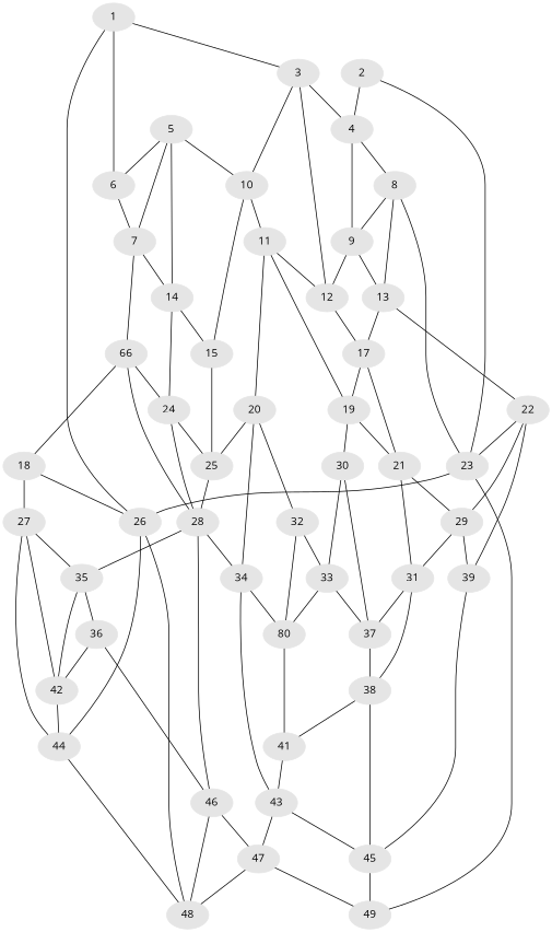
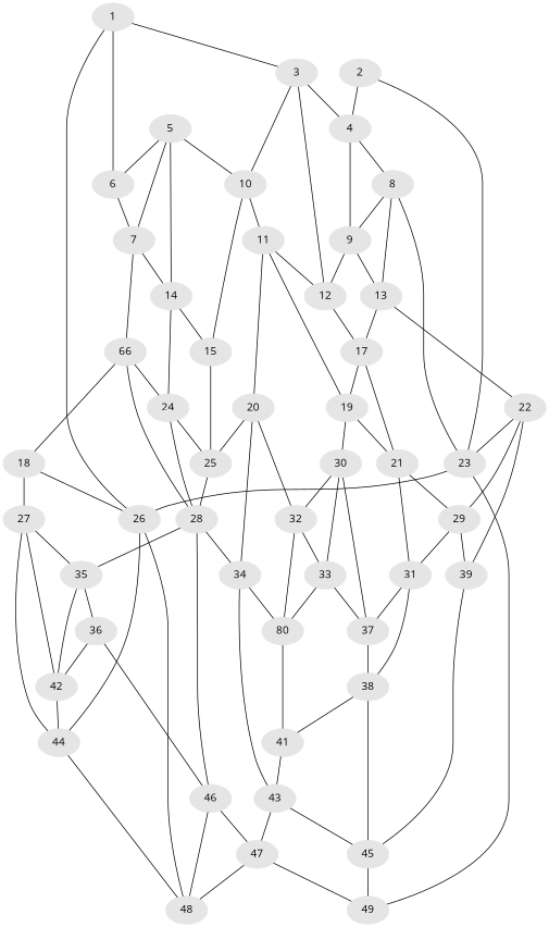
  graph {
    fontname="Open Sans"
    node [color=gray90 fontname="Open Sans" style=filled]
    edge [fontname="Open Sans" weight=1.0]
    1
    3
    6
    26
    4
    10
    12
    7
    44
    48
    2
    23
    8
    9
    49
    11
    15
    17
    13
    5
    14
    n22 [label=66]
    24
    18
    28
    22
    19
    20
    25
    21
    30
    32
    34
    29
    39
    27
    35
    46
    31
    42
    33
    37
    n43 [label=80]
    43
    38
    45
    36
    47
    41
    1 -- 3
    1 -- 6
    1 -- 26
    3 -- 4
    3 -- 10
    3 -- 12
    6 -- 7
    26 -- 44
    26 -- 48
    4 -- 8
    4 -- 9
    10 -- 11
    10 -- 15
    12 -- 17
    7 -- 14
    7 -- n22
    44 -- 48
    2 -- 4
    2 -- 23
    23 -- 26 [weight=2.0]
    23 -- 49
    8 -- 23
    8 -- 9
    8 -- 13
    9 -- 12
    9 -- 13
    11 -- 12
    11 -- 19
    11 -- 20
    15 -- 25
    17 -- 19
    17 -- 21
    13 -- 17
    13 -- 22
    5 -- 6
    5 -- 10
    5 -- 7
    5 -- 14
    14 -- 15
    14 -- 24
    n22 -- 24
    n22 -- 18
    n22 -- 28
    24 -- 28
    24 -- 25
    18 -- 26
    18 -- 27
    28 -- 34
    28 -- 35
    28 -- 46
    22 -- 23
    22 -- 29
    22 -- 39
    19 -- 21
    19 -- 30
    20 -- 25
    20 -- 32
    20 -- 34
    25 -- 28
    21 -- 29
    21 -- 31
+   30 -- 32
    30 -- 33
    30 -- 37
    32 -- 33
    32 -- n43
    34 -- n43
    34 -- 43
    29 -- 39
    29 -- 31
    39 -- 45
    27 -- 44
    27 -- 35
    27 -- 42
    35 -- 42
    35 -- 36
    46 -- 48
    46 -- 47
    31 -- 37
    31 -- 38
    42 -- 44
    33 -- 37
    33 -- n43
    37 -- 38
    n43 -- 41
    43 -- 45
    43 -- 47
    38 -- 45
    38 -- 41
    45 -- 49
    36 -- 46
    36 -- 42
    47 -- 48
    47 -- 49
    41 -- 43
  }
